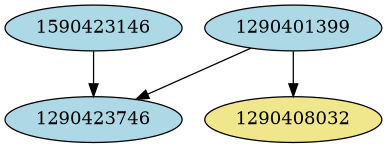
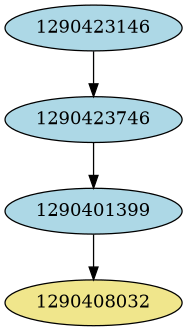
  strict digraph {
    node [fillcolor=lightblue style=filled]
    n1 [label=1290423746]
-   1290423146 [label=1590423146]
+   1290423146
    1290401399
    1290408032 [fillcolor=khaki]
    1290423146 -> n1
-   1290401399 -> n1
+   n1 -> 1290401399
    1290401399 -> 1290408032
  }
